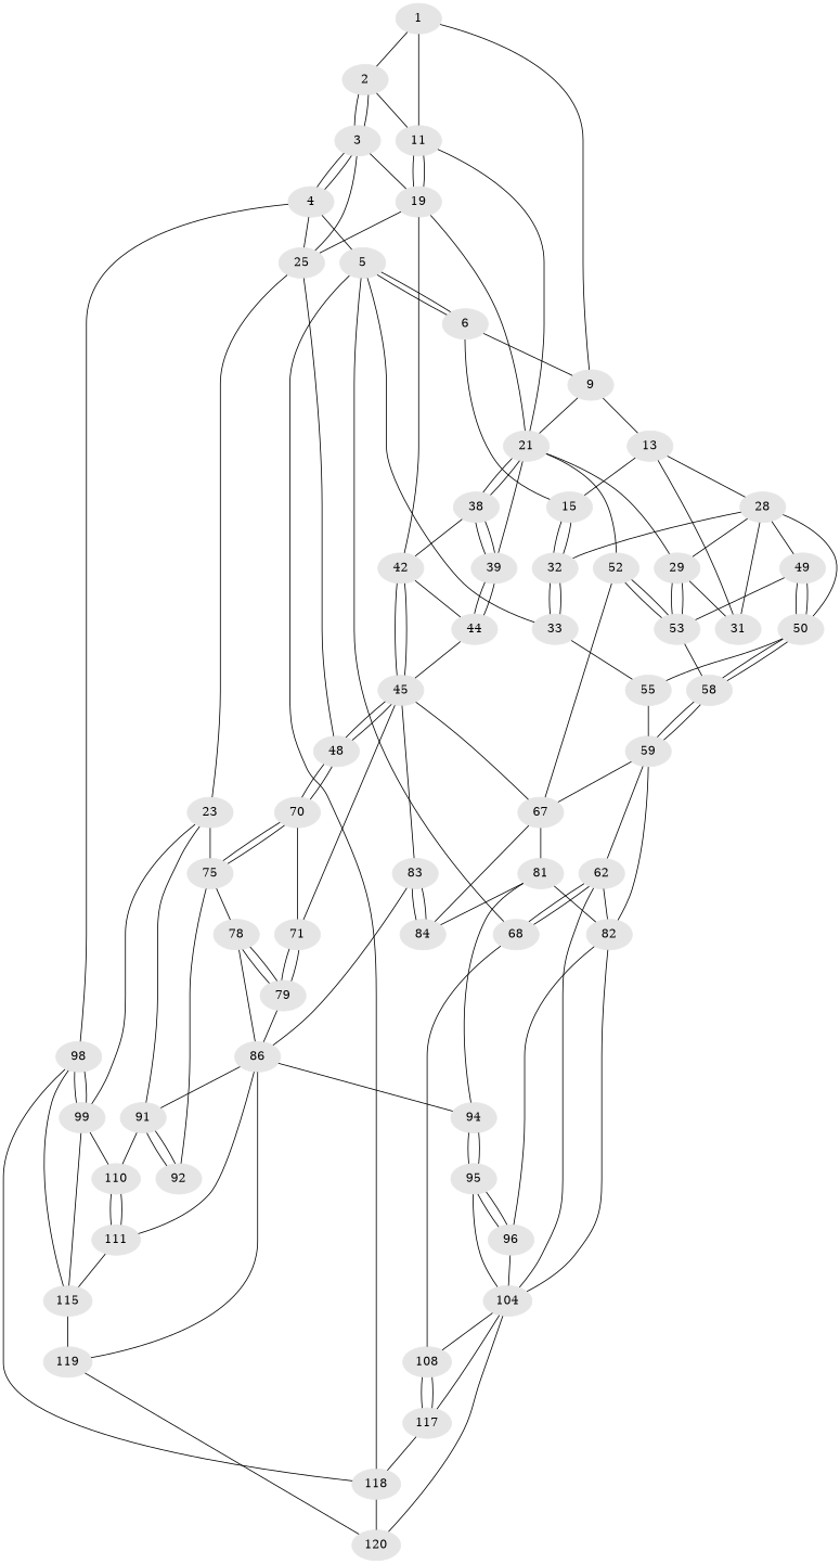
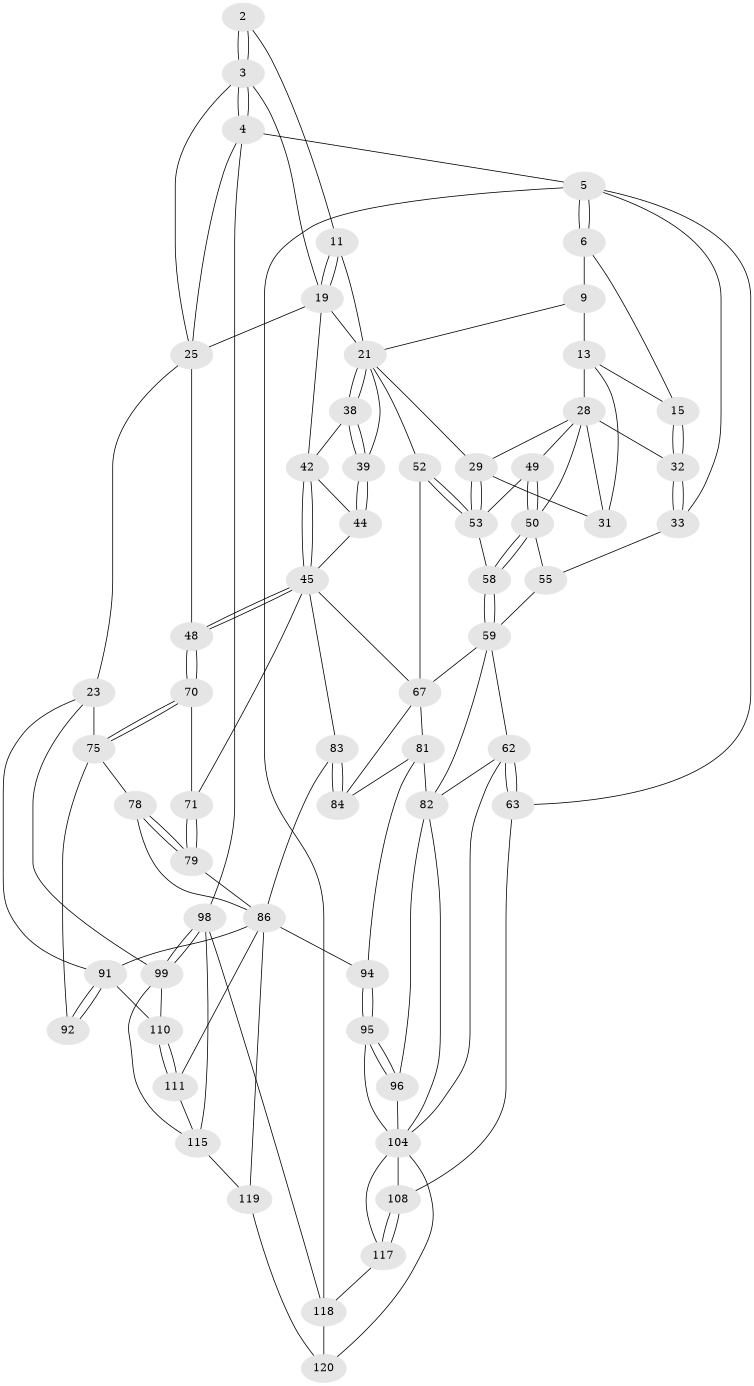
  graph {
    node [color=gray90 style=filled]
-   1 [super="+8"]
    2
    9 [super="+16+10"]
    11 [super="+12"]
    3 [super="+18"]
    13 [super="+14+17"]
    21 [super="+22"]
    19 [super="+20"]
    4
    25 [super="+47"]
    5 [super="+34"]
    98
    42 [super="+43"]
    48
    n15 [label=23 super="+90+74"]
    6 [super="+7"]
    33
-   63 [label=68]
+   63
    118 [super="+122"]
    99 [super="+112"]
    115 [super="+121"]
    15
    55 [super="+56"]
    108
    120
    32
    28 [super="+35"]
    31
    29 [super="+30"]
    38
    39
    52
    49
    50 [super="+51"]
    44
    45 [super="+46"]
    53 [super="+54"]
    67 [super="+80+68"]
    70
    75 [super="+76"]
    91 [super="+105"]
    58
    59 [super="+69+60"]
    71
    83 [super="+85"]
    81 [super="+93"]
    84
    79
    86 [super="+100"]
    62 [super="+88"]
    82 [super="+87"]
    104 [super="+106"]
    96
    117
    94
    78
    92
    110 [super="+113"]
    111
    119
    95
-   1 -- 2
-   1 -- 9
-   1 -- 11
    2 -- 11
    2 -- 3
    2 -- 3
    9 -- 13 [weight=2]
    9 -- 21
    11 -- 21
    11 -- 19
    11 -- 19
    3 -- 19
    3 -- 4
    3 -- 4
    3 -- 25
    13 -- 15
    13 -- 28 [weight=2]
    13 -- 31
    21 -- 29
    21 -- 38
    21 -- 38
    21 -- 39
    21 -- 52
    19 -- 21
    19 -- 25
    19 -- 42
    4 -- 25
    4 -- 5
    4 -- 98
    25 -- 48
    25 -- n15
    5 -- 6
    5 -- 6
    5 -- 33
    5 -- 63
    5 -- 118 [weight=2]
    98 -- 118
    98 -- 99
    98 -- 99
    98 -- 115
    42 -- 44
    42 -- 45
    42 -- 45
    48 -- 70
    48 -- 70
    n15 -- 99
    n15 -- 75 [weight=2]
    n15 -- 91
    6 -- 9
    6 -- 15
    33 -- 55
    63 -- 108
    118 -- 120
    99 -- 115
    99 -- 110 [weight=2]
    115 -- 119
    15 -- 32
    15 -- 32
    55 -- 59 [weight=2]
    108 -- 117
    108 -- 117
    32 -- 33
    32 -- 33
    28 -- 32
    28 -- 31
    28 -- 29
    28 -- 49
    28 -- 50
    29 -- 31
    29 -- 53
    29 -- 53
    38 -- 42
    38 -- 39
    38 -- 39
    39 -- 44
    39 -- 44
    52 -- 53
    52 -- 53
    52 -- 67
    49 -- 50
    49 -- 50
    49 -- 53
    50 -- 55
    50 -- 58
    50 -- 58
    44 -- 45
    45 -- 48
    45 -- 48
    45 -- 67
    45 -- 71
    45 -- 83 [weight=2]
    53 -- 58
    67 -- 81
    67 -- 84
    70 -- 75
    70 -- 75
    70 -- 71
    75 -- 78
    75 -- 92 [weight=2]
    91 -- 92
    91 -- 92
    91 -- 110
    58 -- 59
    58 -- 59
    59 -- 67
    59 -- 62
    59 -- 82
    71 -- 79
    71 -- 79
    83 -- 84
    83 -- 84
    83 -- 86
    81 -- 84
    81 -- 82
    81 -- 94
    79 -- 86
    86 -- 91
    86 -- 94
    86 -- 111
    86 -- 119
    62 -- 63
    62 -- 63
    62 -- 82
    62 -- 104
    82 -- 104
    82 -- 96
    104 -- 108
    104 -- 120
    104 -- 117
    96 -- 104
    117 -- 118
    94 -- 95
    94 -- 95
    78 -- 79
    78 -- 79
    78 -- 86
    110 -- 111
    110 -- 111
    111 -- 115
    119 -- 120
    95 -- 104
    95 -- 96
    95 -- 96
  }
